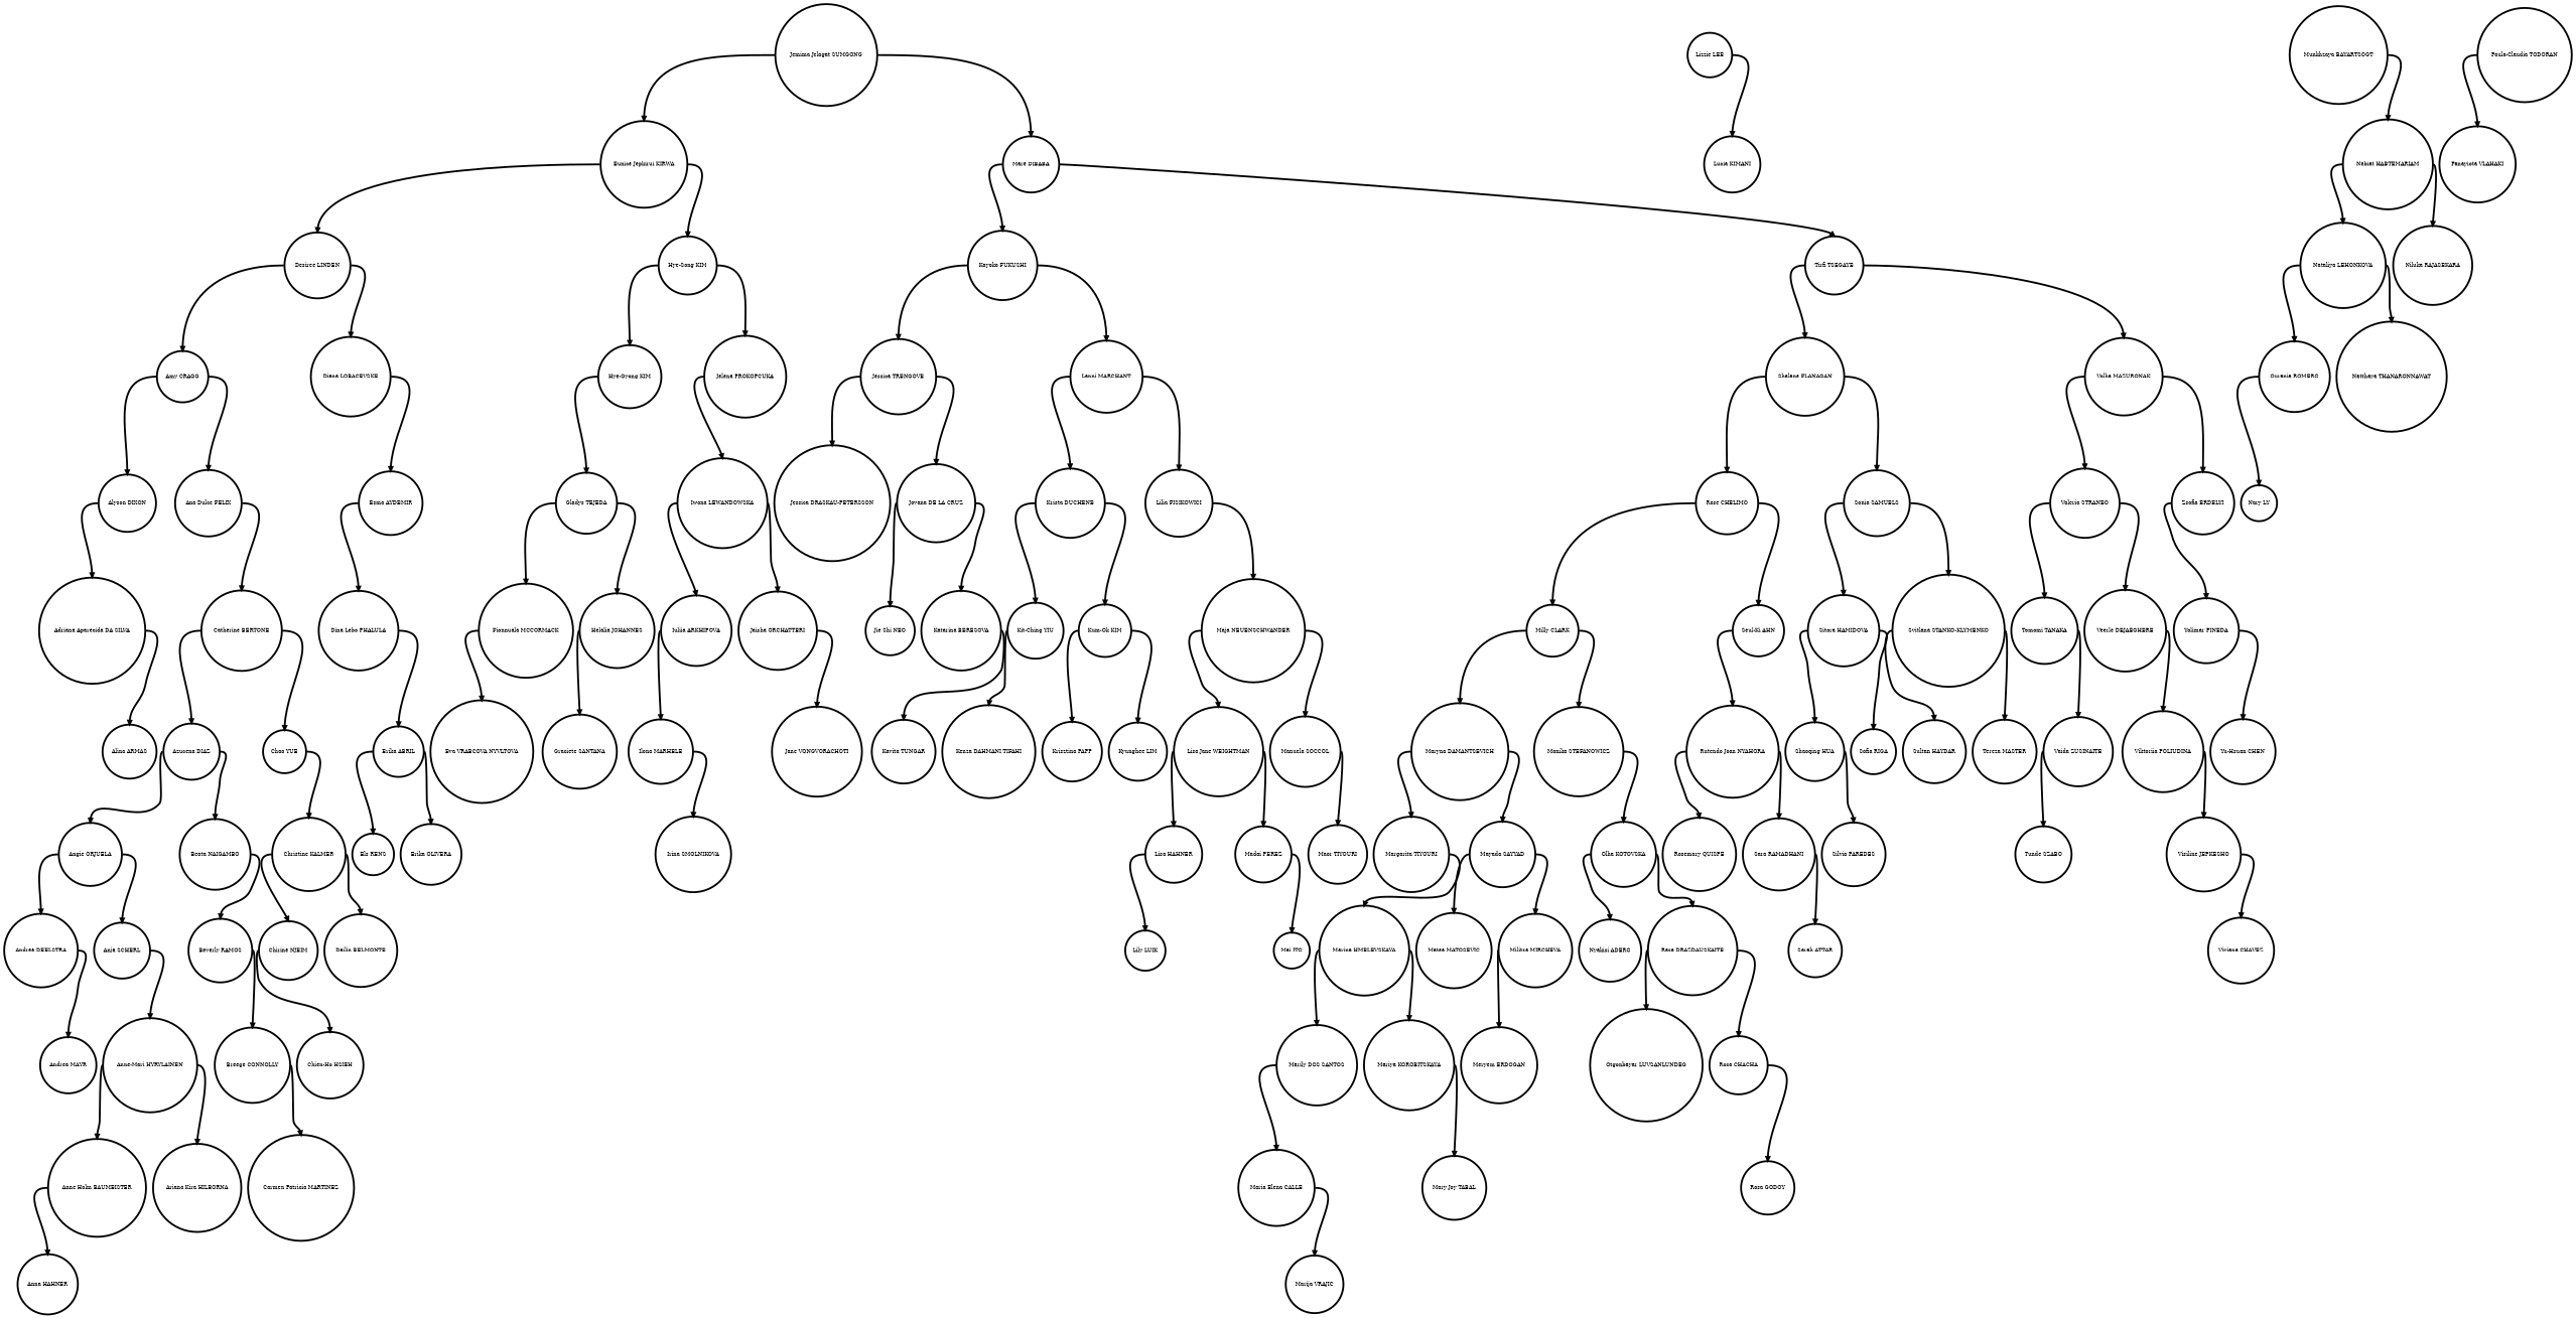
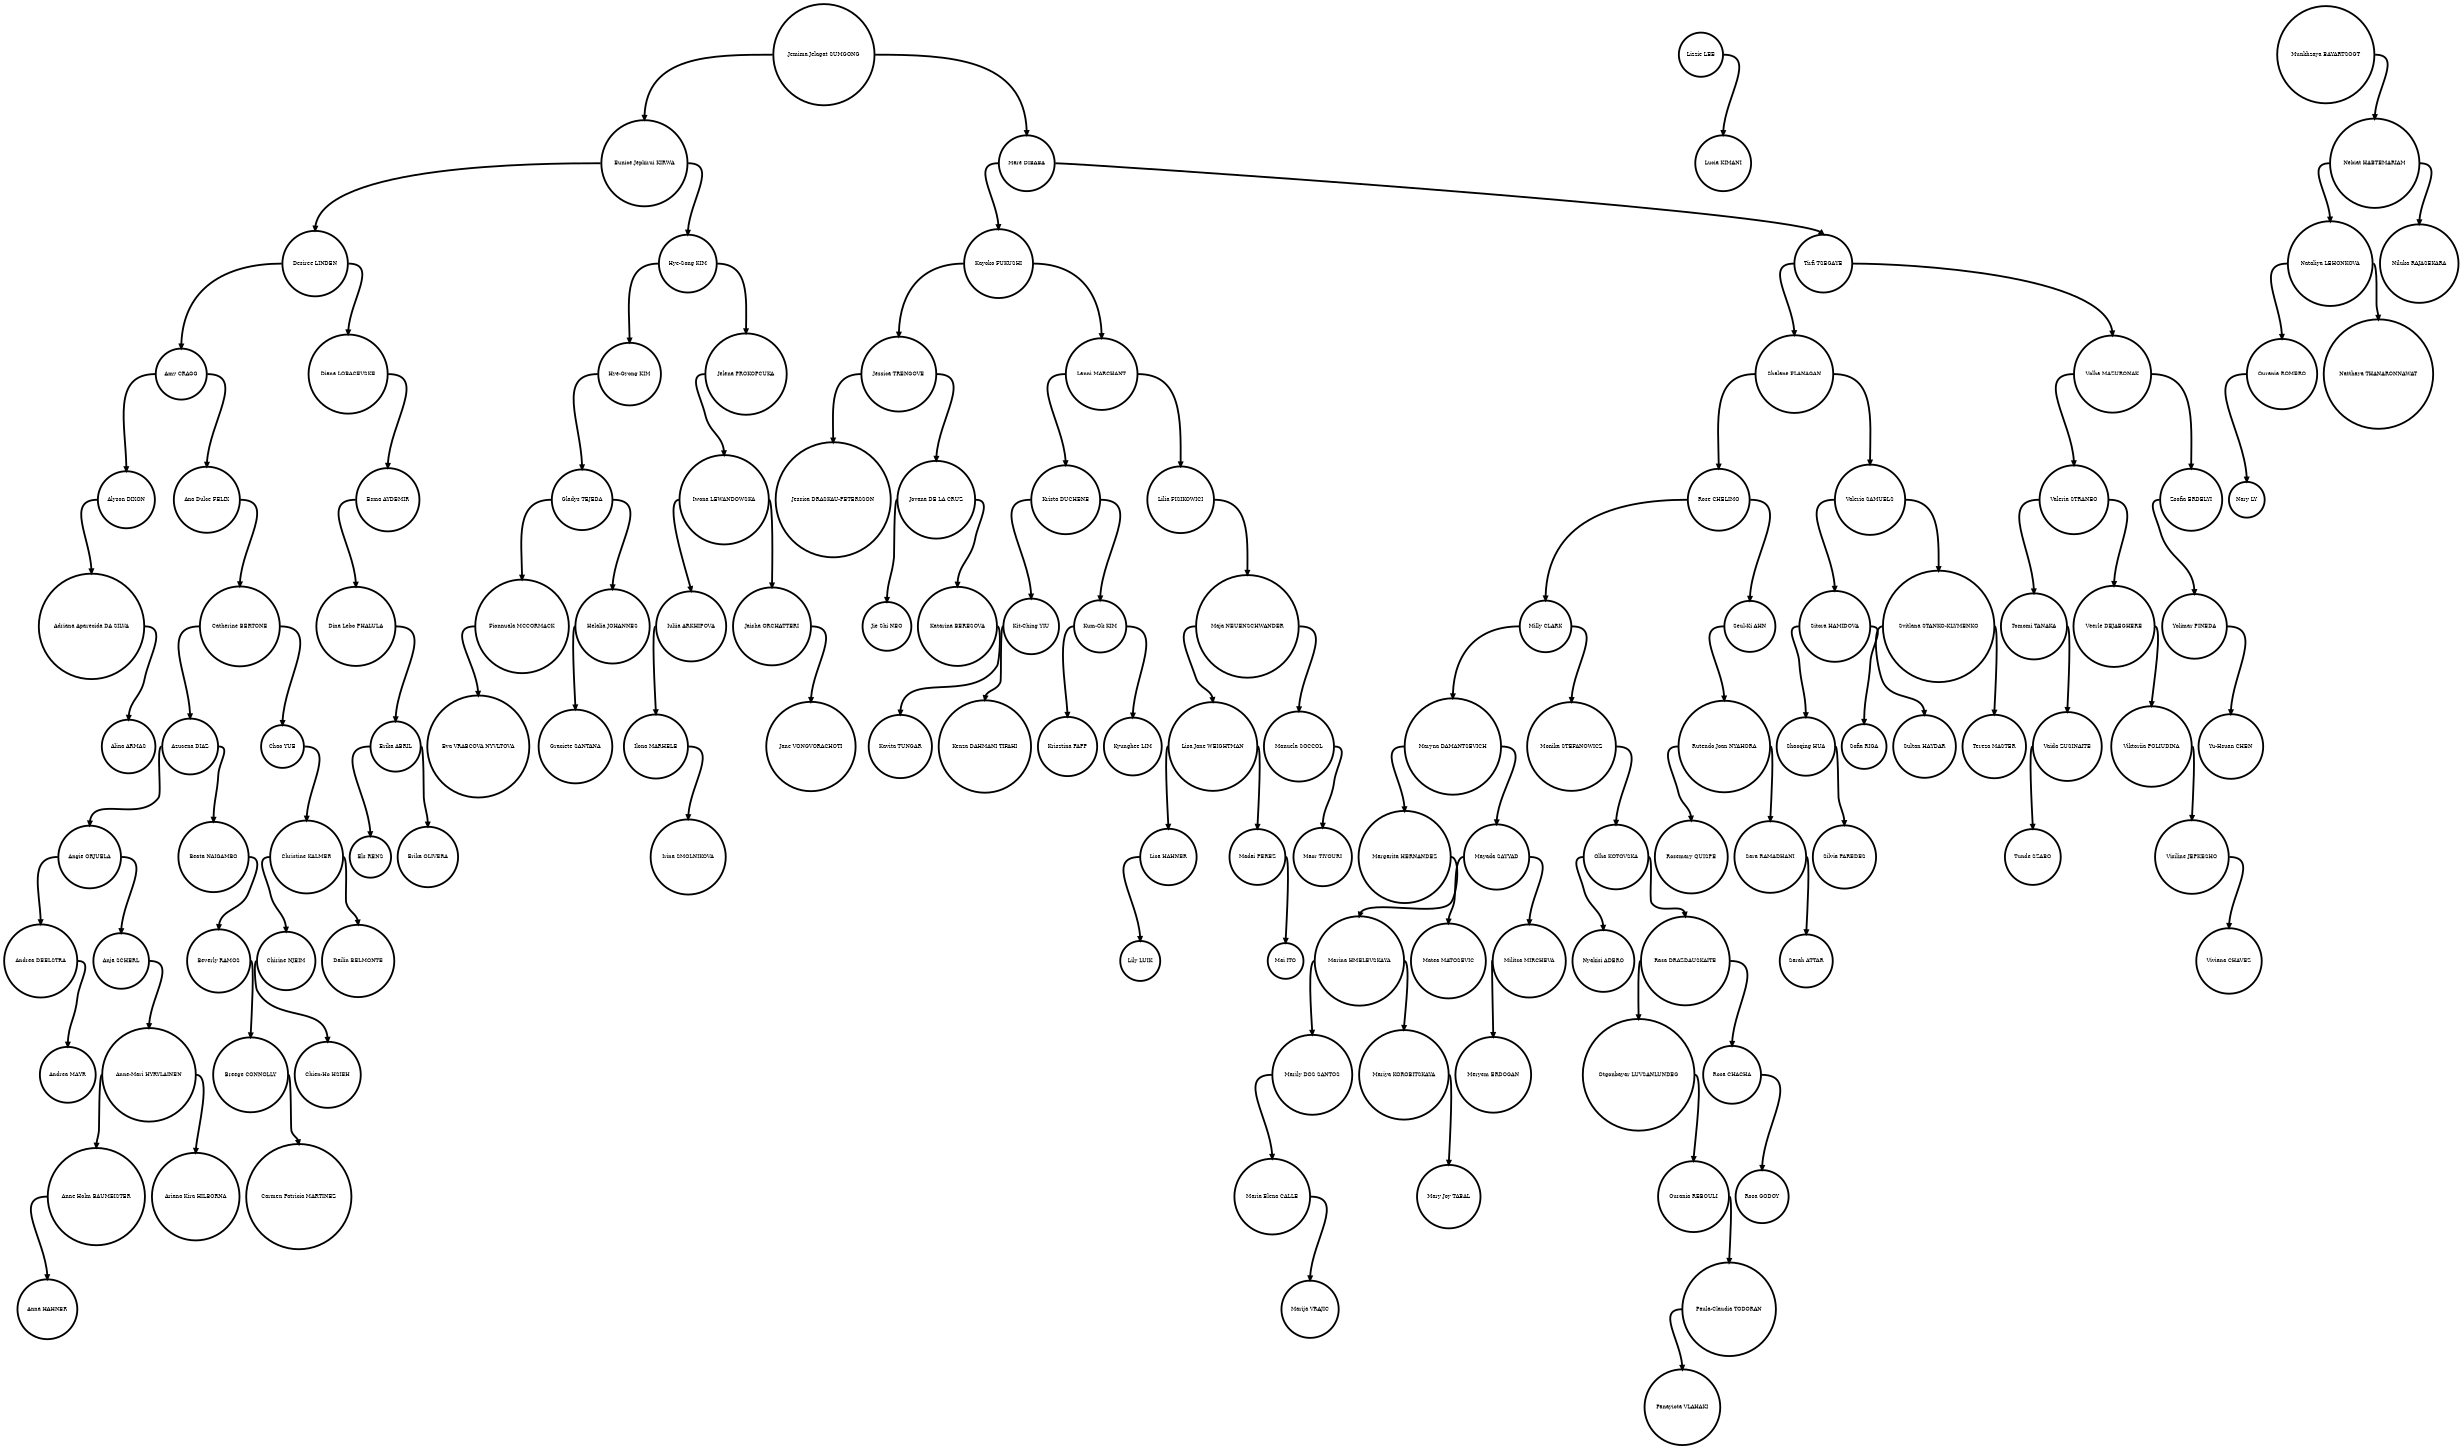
  digraph {
    node [penwidth=5 shape=circle]
    edge [headport=n penwidth=5 tailport=e]
    "Jemima Jelagat SUMGONG"
    "Eunice Jepkirui KIRWA"
    "Mare DIBABA"
    "Desiree LINDEN"
    "Hye-Song KIM"
    "Kayoko FUKUSHI"
    "Tirfi TSEGAYE"
    "Amy CRAGG"
    "Diana LOBACEVSKE"
    "Hye-Gyong KIM"
    "Jelena PROKOPCUKA"
    "Alyson DIXON"
    "Ana Dulce FELIX"
    "Esma AYDEMIR"
    "Adriana Aparecida DA SILVA"
    "Catherine BERTONE"
    "Alina ARMAS"
    "Azucena DIAZ"
    "Chao YUE"
    "Angie ORJUELA"
    "Beata NAIGAMBO"
    "Christine KALMER"
    "Andrea DEELSTRA"
    "Anja SCHERL"
    "Beverly RAMOS"
    "Andrea MAYR"
    "Anne-Mari HYRYLAINEN"
    "Anne Holm BAUMEISTER"
    "Ariana Kira HILBORNA"
    "Anna HAHNER"
    "Breege CONNOLLY"
    "Carmen Patricia MARTINEZ"
    "Chirine NJEIM"
    "Dailin BELMONTE"
    "Chien-Ho HSIEH"
    "Dina Lebo PHALULA"
    "Erika ABRIL"
    "Els RENS"
    "Erika OLIVERA"
    "Gladys TEJEDA"
    "Iwona LEWANDOWSKA"
    "Fionnuala MCCORMACK"
    "Helalia JOHANNES"
    "Eva VRABCOVA NYVLTOVA"
    "Graciete SANTANA"
    "Iuliia ARKHIPOVA"
    "Jaisha ORCHATTERI"
    "Ilona MARHELE"
    "Jane VONGVORACHOTI"
    "Irina SMOLNIKOVA"
    "Jessica TRENGOVE"
    "Lanni MARCHANT"
    "Shalane FLANAGAN"
    "Volha MAZURONAK"
    "Jessica DRASKAU-PETERSSON"
    "Jovana DE LA CRUZ"
    "Krista DUCHENE"
    "Lilia FISIKOWICI"
    "Jie Shi NEO"
    "Katarina BERESOVA"
    "Kavita TUNGAR"
    "Kit-Ching YIU"
    "Kum-Ok KIM"
    "Maja NEUENSCHWANDER"
    "Kenza DAHMANI TIFAHI"
    "Krisztina PAPP"
    "Kyunghee LIM"
    "Lisa Jane WEIGHTMAN"
    "Manuela SOCCOL"
    "Lisa HAHNER"
    "Madai PEREZ"
    "Maor TIYOURI"
    "Lily LUIK"
    "Mai ITO"
    "Lizzie LEE"
    "Lucia KIMANI"
    "Rose CHELIMO"
-   "Sonia SAMUELS"
+   "Sonia SAMUELS" [label="Valeria SAMUELS"]
    "Valeria STRANEO"
    "Zsofia ERDELYI"
    "Milly CLARK"
    "Seul-Ki AHN"
    "Sitora HAMIDOVA"
    "Svitlana STANKO-KLYMENKO"
    "Maryna DAMANTSEVICH"
    "Monika STEFANOWICZ"
    "Rutendo Joan NYAHORA"
-   "Margarita HERNANDEZ" [label="Margarita TIYOURI"]
+   "Margarita HERNANDEZ"
    "Mayada SAYYAD"
    "Olha KOTOVSKA"
    "Marina HMELEVSKAYA"
    "Matea MATOSEVIC"
    "Militsa MIRCHEVA"
    "Marily DOS SANTOS"
    "Mariya KOROBITSKAYA"
    "Maria Elena CALLE"
    "Mary Joy TABAL"
    "Marija VRAJIC"
    "Meryem ERDOGAN"
    "Nyakisi ADERO"
    "Rasa DRAZDAUSKAITE"
    "Otgonbayar LUVSANLUNDEG"
    "Rosa CHACHA"
    "Munkhzaya BAYARTSOGT"
    "Nebiat HABTEMARIAM"
    "Nataliya LEHONKOVA"
    "Niluka RAJASEKARA"
    n108 [label="Ourania ROMERO"]
    "Natthaya THANARONNAWAT"
    "Nary LY"
+   "Ourania REBOULI"
    "Rosa GODOY"
    "Paula-Claudia TODORAN"
    "Panayiota VLAHAKI"
    "Rosemary QUISPE"
    "Sara RAMADHANI"
    "Sarah ATTAR"
    "Shaoqing HUA"
    "Sofia RIGA"
    "Sultan HAYDAR"
    "Tereza MASTER"
    "Silvia PAREDES"
    "Tomomi TANAKA"
    "Veerle DEJAEGHERE"
    "Yolimar PINEDA"
    "Vaida ZUSINAITE"
    "Viktoriia POLIUDINA"
    "Tunde SZABO"
    "Visiline JEPKESHO"
    "Viviana CHAVEZ"
    "Yu-Hsuan CHEN"
    "Jemima Jelagat SUMGONG" -> "Eunice Jepkirui KIRWA" [tailport=w]
    "Jemima Jelagat SUMGONG" -> "Mare DIBABA"
    "Eunice Jepkirui KIRWA" -> "Desiree LINDEN" [tailport=w]
    "Eunice Jepkirui KIRWA" -> "Hye-Song KIM"
    "Mare DIBABA" -> "Kayoko FUKUSHI" [tailport=w]
    "Mare DIBABA" -> "Tirfi TSEGAYE"
    "Desiree LINDEN" -> "Amy CRAGG" [tailport=w]
    "Desiree LINDEN" -> "Diana LOBACEVSKE"
    "Hye-Song KIM" -> "Hye-Gyong KIM" [tailport=w]
    "Hye-Song KIM" -> "Jelena PROKOPCUKA"
    "Kayoko FUKUSHI" -> "Jessica TRENGOVE" [tailport=w]
    "Kayoko FUKUSHI" -> "Lanni MARCHANT"
    "Tirfi TSEGAYE" -> "Shalane FLANAGAN" [tailport=w]
    "Tirfi TSEGAYE" -> "Volha MAZURONAK"
    "Amy CRAGG" -> "Alyson DIXON" [tailport=w]
    "Amy CRAGG" -> "Ana Dulce FELIX"
    "Diana LOBACEVSKE" -> "Esma AYDEMIR"
    "Hye-Gyong KIM" -> "Gladys TEJEDA" [tailport=w]
    "Jelena PROKOPCUKA" -> "Iwona LEWANDOWSKA" [tailport=w]
    "Alyson DIXON" -> "Adriana Aparecida DA SILVA" [tailport=w]
    "Ana Dulce FELIX" -> "Catherine BERTONE"
    "Esma AYDEMIR" -> "Dina Lebo PHALULA" [tailport=w]
    "Adriana Aparecida DA SILVA" -> "Alina ARMAS"
    "Catherine BERTONE" -> "Azucena DIAZ" [tailport=w]
    "Catherine BERTONE" -> "Chao YUE"
    "Azucena DIAZ" -> "Angie ORJUELA" [tailport=w]
    "Azucena DIAZ" -> "Beata NAIGAMBO"
    "Chao YUE" -> "Christine KALMER"
    "Angie ORJUELA" -> "Andrea DEELSTRA" [tailport=w]
    "Angie ORJUELA" -> "Anja SCHERL"
    "Beata NAIGAMBO" -> "Beverly RAMOS"
    "Christine KALMER" -> "Chirine NJEIM" [tailport=w]
    "Christine KALMER" -> "Dailin BELMONTE"
    "Andrea DEELSTRA" -> "Andrea MAYR"
    "Anja SCHERL" -> "Anne-Mari HYRYLAINEN"
    "Beverly RAMOS" -> "Breege CONNOLLY"
    "Anne-Mari HYRYLAINEN" -> "Anne Holm BAUMEISTER" [tailport=w]
    "Anne-Mari HYRYLAINEN" -> "Ariana Kira HILBORNA"
    "Anne Holm BAUMEISTER" -> "Anna HAHNER" [tailport=w]
    "Breege CONNOLLY" -> "Carmen Patricia MARTINEZ"
    "Chirine NJEIM" -> "Chien-Ho HSIEH" [tailport=w]
    "Dina Lebo PHALULA" -> "Erika ABRIL"
    "Erika ABRIL" -> "Els RENS" [tailport=w]
    "Erika ABRIL" -> "Erika OLIVERA"
    "Gladys TEJEDA" -> "Fionnuala MCCORMACK" [tailport=w]
    "Gladys TEJEDA" -> "Helalia JOHANNES"
    "Iwona LEWANDOWSKA" -> "Iuliia ARKHIPOVA" [tailport=w]
    "Iwona LEWANDOWSKA" -> "Jaisha ORCHATTERI"
    "Fionnuala MCCORMACK" -> "Eva VRABCOVA NYVLTOVA" [tailport=w]
    "Helalia JOHANNES" -> "Graciete SANTANA" [tailport=w]
    "Iuliia ARKHIPOVA" -> "Ilona MARHELE" [tailport=w]
    "Jaisha ORCHATTERI" -> "Jane VONGVORACHOTI"
    "Ilona MARHELE" -> "Irina SMOLNIKOVA"
    "Jessica TRENGOVE" -> "Jessica DRASKAU-PETERSSON" [tailport=w]
    "Jessica TRENGOVE" -> "Jovana DE LA CRUZ"
    "Lanni MARCHANT" -> "Krista DUCHENE" [tailport=w]
    "Lanni MARCHANT" -> "Lilia FISIKOWICI"
    "Shalane FLANAGAN" -> "Rose CHELIMO" [tailport=w]
    "Shalane FLANAGAN" -> "Sonia SAMUELS"
    "Volha MAZURONAK" -> "Valeria STRANEO" [tailport=w]
    "Volha MAZURONAK" -> "Zsofia ERDELYI"
    "Jovana DE LA CRUZ" -> "Jie Shi NEO" [tailport=w]
    "Jovana DE LA CRUZ" -> "Katarina BERESOVA"
    "Krista DUCHENE" -> "Kit-Ching YIU" [tailport=w]
    "Krista DUCHENE" -> "Kum-Ok KIM"
    "Lilia FISIKOWICI" -> "Maja NEUENSCHWANDER"
    "Katarina BERESOVA" -> "Kavita TUNGAR"
    "Kit-Ching YIU" -> "Kenza DAHMANI TIFAHI" [tailport=w]
    "Kum-Ok KIM" -> "Krisztina PAPP" [tailport=w]
    "Kum-Ok KIM" -> "Kyunghee LIM"
    "Maja NEUENSCHWANDER" -> "Lisa Jane WEIGHTMAN" [tailport=w]
    "Maja NEUENSCHWANDER" -> "Manuela SOCCOL"
    "Lisa Jane WEIGHTMAN" -> "Lisa HAHNER" [tailport=w]
    "Lisa Jane WEIGHTMAN" -> "Madai PEREZ"
    "Manuela SOCCOL" -> "Maor TIYOURI"
    "Lisa HAHNER" -> "Lily LUIK" [tailport=w]
    "Madai PEREZ" -> "Mai ITO"
    "Lizzie LEE" -> "Lucia KIMANI"
    "Rose CHELIMO" -> "Milly CLARK" [tailport=w]
    "Rose CHELIMO" -> "Seul-Ki AHN"
    "Sonia SAMUELS" -> "Sitora HAMIDOVA" [tailport=w]
    "Sonia SAMUELS" -> "Svitlana STANKO-KLYMENKO"
    "Valeria STRANEO" -> "Tomomi TANAKA" [tailport=w]
    "Valeria STRANEO" -> "Veerle DEJAEGHERE"
    "Zsofia ERDELYI" -> "Yolimar PINEDA" [tailport=w]
    "Milly CLARK" -> "Maryna DAMANTSEVICH" [tailport=w]
    "Milly CLARK" -> "Monika STEFANOWICZ"
    "Seul-Ki AHN" -> "Rutendo Joan NYAHORA" [tailport=w]
    "Sitora HAMIDOVA" -> "Shaoqing HUA" [tailport=w]
    "Sitora HAMIDOVA" -> "Sofia RIGA"
    "Svitlana STANKO-KLYMENKO" -> "Sultan HAYDAR" [tailport=w]
    "Svitlana STANKO-KLYMENKO" -> "Tereza MASTER"
    "Maryna DAMANTSEVICH" -> "Margarita HERNANDEZ" [tailport=w]
    "Maryna DAMANTSEVICH" -> "Mayada SAYYAD"
    "Monika STEFANOWICZ" -> "Olha KOTOVSKA"
    "Rutendo Joan NYAHORA" -> "Rosemary QUISPE" [tailport=w]
    "Rutendo Joan NYAHORA" -> "Sara RAMADHANI"
    "Margarita HERNANDEZ" -> "Marina HMELEVSKAYA"
    "Mayada SAYYAD" -> "Matea MATOSEVIC" [tailport=w]
    "Mayada SAYYAD" -> "Militsa MIRCHEVA"
    "Olha KOTOVSKA" -> "Nyakisi ADERO" [tailport=w]
    "Olha KOTOVSKA" -> "Rasa DRAZDAUSKAITE"
    "Marina HMELEVSKAYA" -> "Marily DOS SANTOS" [tailport=w]
    "Marina HMELEVSKAYA" -> "Mariya KOROBITSKAYA"
    "Militsa MIRCHEVA" -> "Meryem ERDOGAN" [tailport=w]
    "Marily DOS SANTOS" -> "Maria Elena CALLE" [tailport=w]
    "Mariya KOROBITSKAYA" -> "Mary Joy TABAL"
    "Maria Elena CALLE" -> "Marija VRAJIC"
    "Rasa DRAZDAUSKAITE" -> "Otgonbayar LUVSANLUNDEG" [tailport=w]
    "Rasa DRAZDAUSKAITE" -> "Rosa CHACHA"
+   "Otgonbayar LUVSANLUNDEG" -> "Ourania REBOULI"
    "Rosa CHACHA" -> "Rosa GODOY"
    "Munkhzaya BAYARTSOGT" -> "Nebiat HABTEMARIAM"
    "Nebiat HABTEMARIAM" -> "Nataliya LEHONKOVA" [tailport=w]
    "Nebiat HABTEMARIAM" -> "Niluka RAJASEKARA"
    "Nataliya LEHONKOVA" -> n108 [tailport=w]
    "Nataliya LEHONKOVA" -> "Natthaya THANARONNAWAT"
    n108 -> "Nary LY" [tailport=w]
+   "Ourania REBOULI" -> "Paula-Claudia TODORAN"
    "Paula-Claudia TODORAN" -> "Panayiota VLAHAKI" [tailport=w]
    "Sara RAMADHANI" -> "Sarah ATTAR"
    "Shaoqing HUA" -> "Silvia PAREDES"
    "Tomomi TANAKA" -> "Vaida ZUSINAITE"
    "Veerle DEJAEGHERE" -> "Viktoriia POLIUDINA"
    "Yolimar PINEDA" -> "Yu-Hsuan CHEN"
    "Vaida ZUSINAITE" -> "Tunde SZABO" [tailport=w]
    "Viktoriia POLIUDINA" -> "Visiline JEPKESHO"
    "Visiline JEPKESHO" -> "Viviana CHAVEZ"
  }
